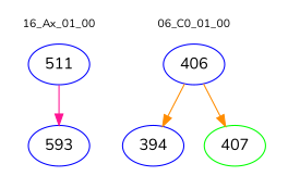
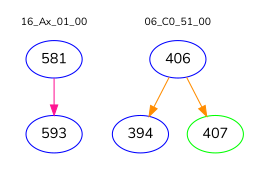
  digraph {
    fontname=Nunito
    node [color=blue fontname=Nunito]
    edge [color=darkorange fontname=Nunito]
-   n1 [label=511]
+   n1 [label=581]
    n2 [label=593]
    n3 [label=406]
    n4 [label=394]
    n5 [color=green label=407]
    subgraph cluster_1 {
      color=white
      fontsize=10
      label="16_Ax_01_00"
      n1
      n2
    }
    subgraph cluster_2 {
      color=white
      fontsize=10
-     label="06_C0_01_00"
+     label="06_C0_51_00"
      n3
      n4
      n5
    }
    n1 -> n2 [color=deeppink]
    n3 -> n4
    n3 -> n5
  }
